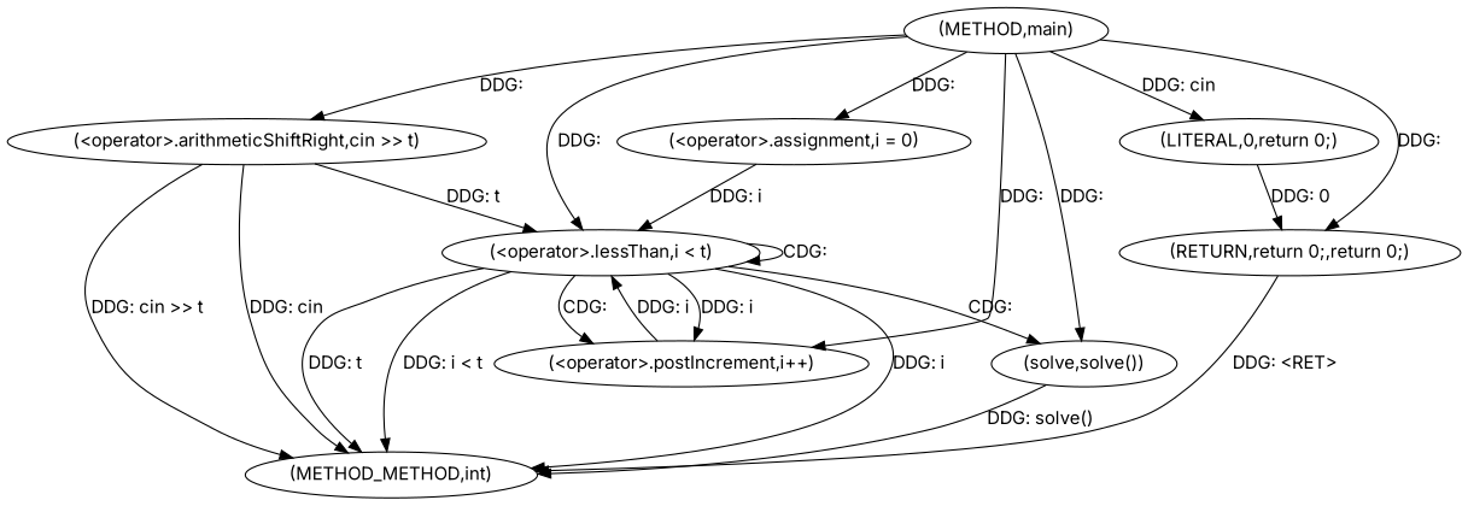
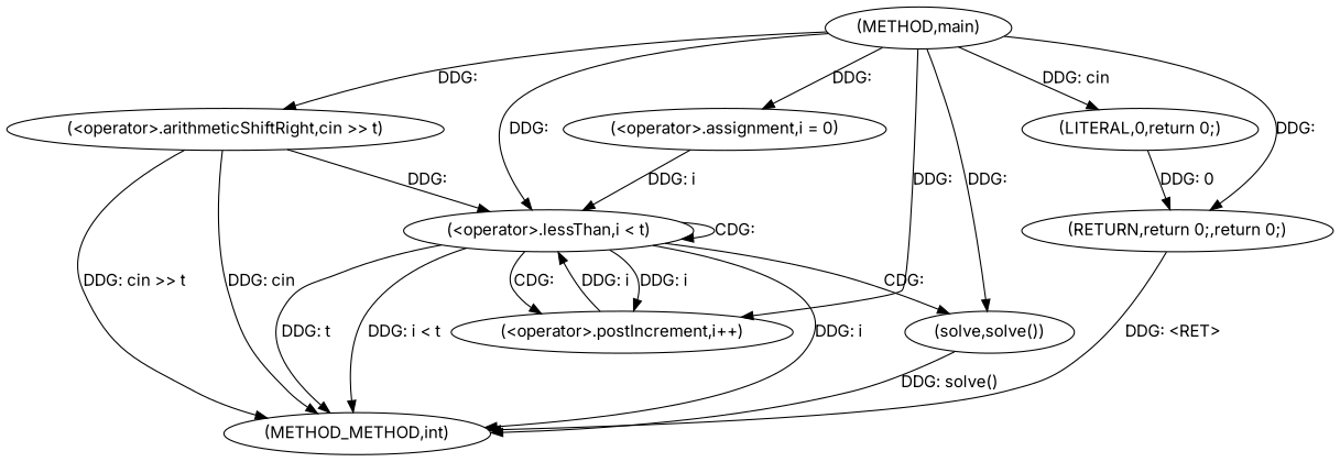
  digraph {
    fontname=Inter
    node [fontname=Inter]
    edge [fontname=Inter]
    n1 [label="(METHOD,main)"]
    n2 [label="(<operator>.arithmeticShiftRight,cin >> t)"]
    n3 [label="(RETURN,return 0;,return 0;)"]
    n4 [label="(<operator>.assignment,i = 0)"]
    n5 [label="(<operator>.lessThan,i < t)"]
    n6 [label="(<operator>.postIncrement,i++)"]
    n7 [label="(solve,solve())"]
    n8 [label="(LITERAL,0,return 0;)"]
    n9 [label="(METHOD_METHOD,int)"]
    n1 -> n2 [label="DDG: "]
    n1 -> n3 [label="DDG: "]
    n1 -> n4 [label="DDG: "]
    n1 -> n5 [label="DDG: "]
    n1 -> n6 [label="DDG: "]
    n1 -> n7 [label="DDG: "]
    n1 -> n8 [label="DDG: cin"]
-   n2 -> n5 [label="DDG: t"]
+   n2 -> n5 [label="DDG: "]
    n2 -> n9 [label="DDG: cin >> t"]
    n2 -> n9 [label="DDG: cin"]
    n3 -> n9 [label="DDG: <RET>"]
    n4 -> n5 [label="DDG: i"]
    n5 -> n5 [label="CDG: "]
    n5 -> n6 [label="DDG: i"]
    n5 -> n6 [label="CDG: "]
    n5 -> n7 [label="CDG: "]
    n5 -> n9 [label="DDG: i"]
    n5 -> n9 [label="DDG: t"]
    n5 -> n9 [label="DDG: i < t"]
    n6 -> n5 [label="DDG: i"]
    n7 -> n9 [label="DDG: solve()"]
    n8 -> n3 [label="DDG: 0"]
  }
